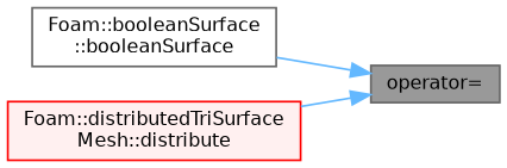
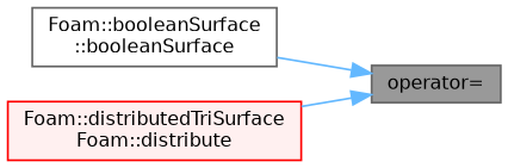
  digraph {
    rankdir=RL
    node [fontname=Helvetica fontsize=10 shape=box style=filled]
    edge [color=steelblue1 dir=back fontname=Helvetica fontsize=10 labelfontname=Helvetica labelfontsize=10 style=solid]
    n1 [color=gray40 fillcolor=grey60 fontcolor=black height=0.2 label="operator=" width=0.4]
    n2 [color=grey40 fillcolor=white height=0.2 label="Foam::booleanSurface\l::booleanSurface" width=0.4]
-   n3 [color=red fillcolor="#FFF0F0" height=0.2 label="Foam::distributedTriSurface\lMesh::distribute" width=0.4]
+   n3 [color=red fillcolor="#FFF0F0" height=0.2 label="Foam::distributedTriSurface\lFoam::distribute" width=0.4]
    n1 -> n2
    n1 -> n3
  }
